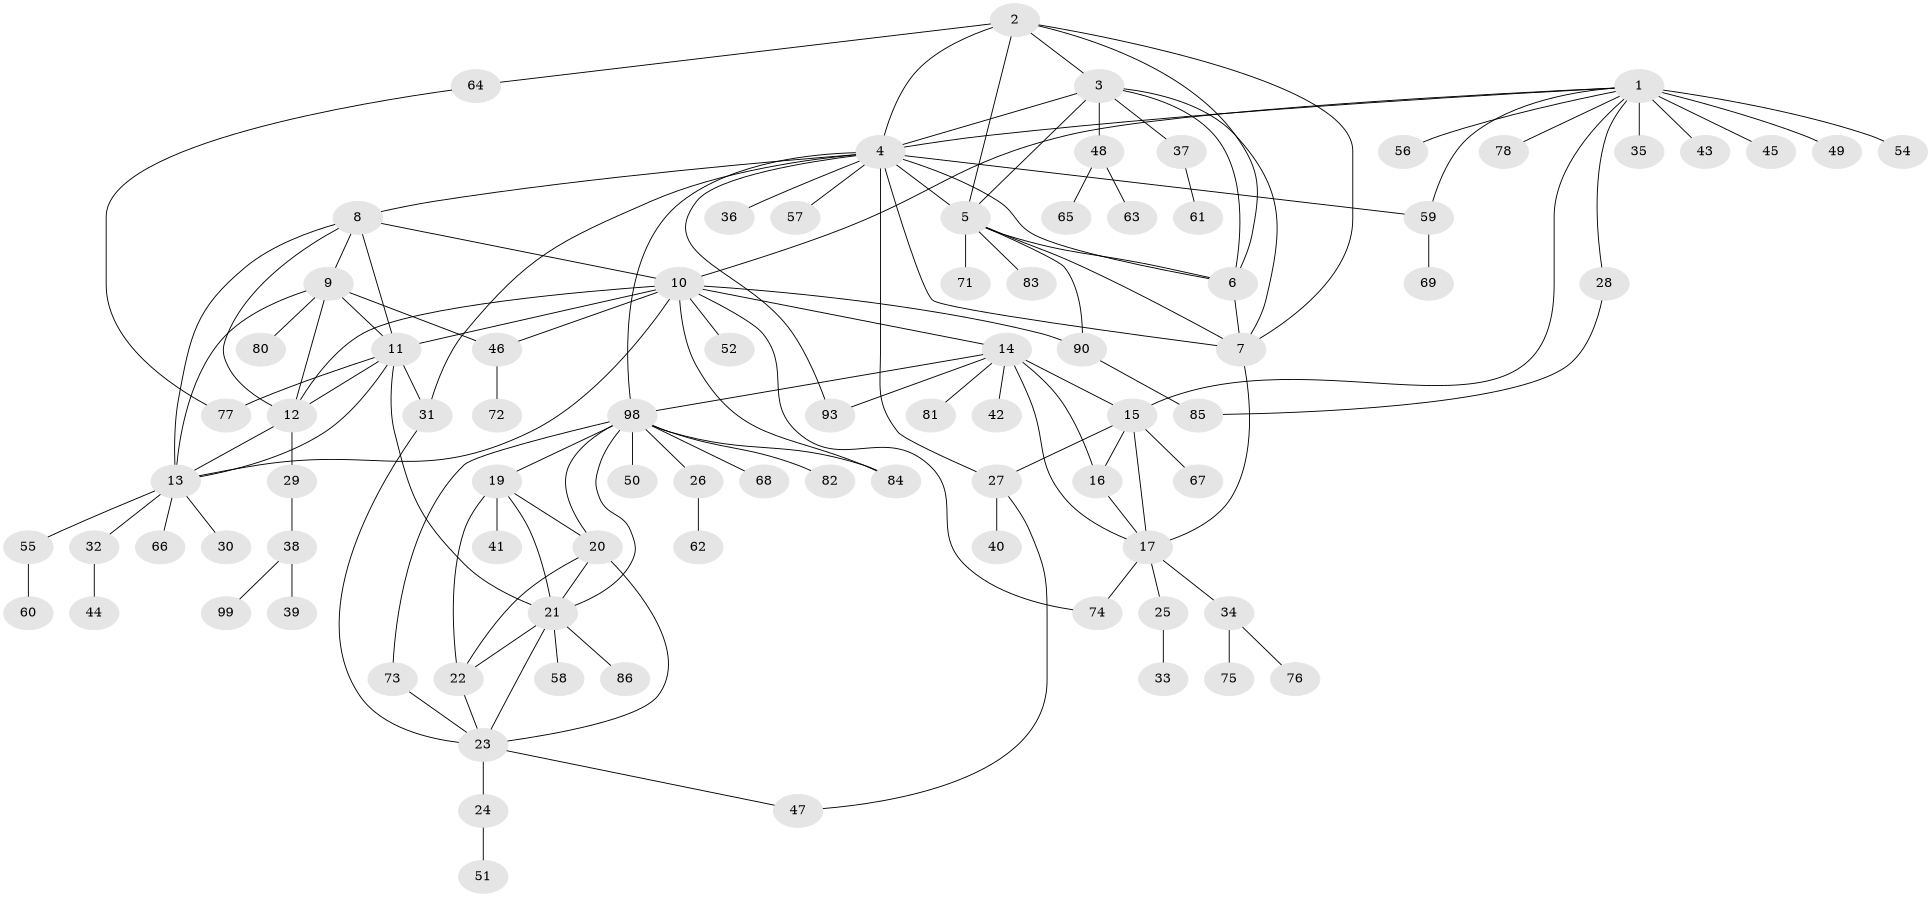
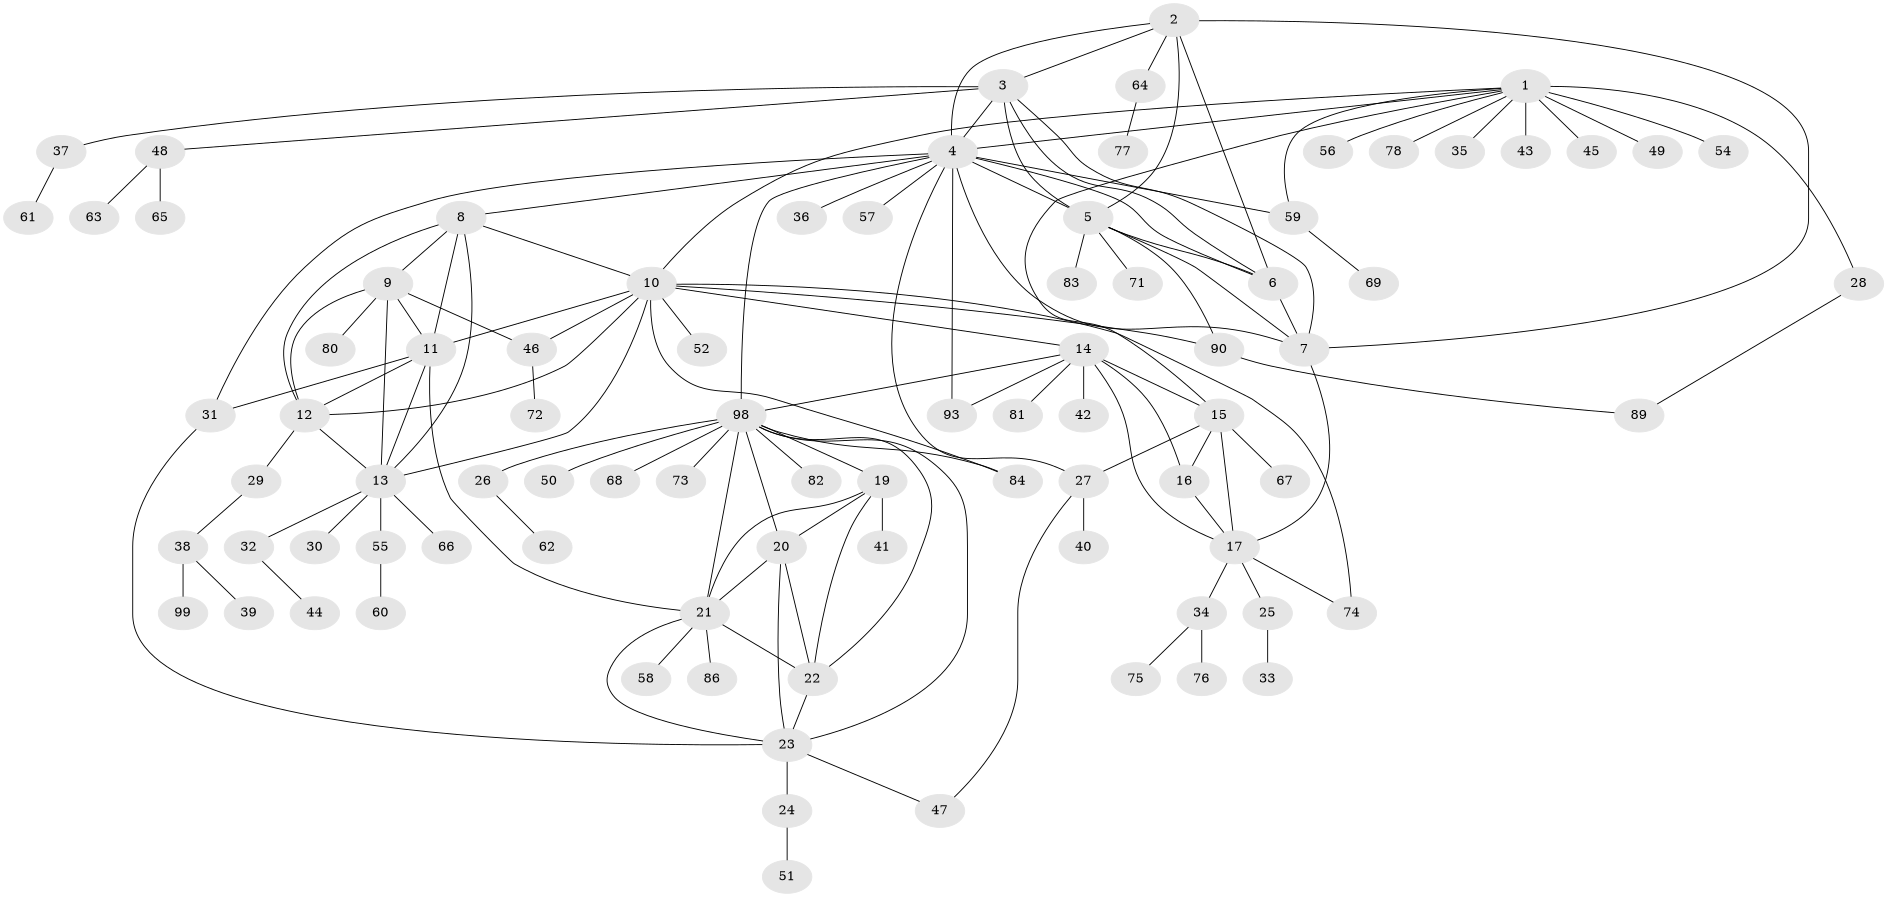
  graph {
    node [color=gray90 style=filled]
    edge [weight=1.0]
    1
    4
    10
    15
    28
    35
    43
    45
    49
    54
    56
    59
    78
    5
    6
    7
    8
    n18 [label=98]
    27
    31
    36
    n22 [label=93]
    57
    n24 [label=90]
    11
    12
    13
    14
    46
    52
    74
    84
    17
    16
    67
    22
    23
-   85
+   85 [label=89]
    69
    2
    3
    64
    37
    48
    71
    83
    77
    61
    63
    65
    9
    21
    19
    20
    26
    50
    68
    73
    82
    47
    40
    25
    34
    80
    29
    30
    32
    55
    66
    42
    81
    72
    58
    86
    38
    44
    60
    33
    75
    76
    41
    24
    62
    51
    39
    n86 [label=99]
    1 -- 4
    1 -- 10
    1 -- 15
    1 -- 28
    1 -- 35
    1 -- 43
    1 -- 45
    1 -- 49 [weight=4.0]
    1 -- 54
    1 -- 56
    1 -- 59
    1 -- 78
    4 -- 59
    4 -- 5
    4 -- 6
    4 -- 7
    4 -- 8
    4 -- n18
    4 -- 27
    4 -- 31
    4 -- 36
    4 -- n22
    4 -- 57
    10 -- n24
    10 -- 11
    10 -- 12
    10 -- 13
    10 -- 14
    10 -- 46
    10 -- 52
    10 -- 74
    10 -- 84
    15 -- 27
    15 -- 17 [weight=3.0]
    15 -- 16 [weight=3.0]
    15 -- 67 [weight=2.0]
    28 -- 85
    59 -- 69
    5 -- 6
    5 -- 7
    5 -- n24
    5 -- 71
    5 -- 83
    6 -- 7
    7 -- 17
    8 -- 10
    8 -- 11
    8 -- 12
    8 -- 13
    8 -- 9
    n18 -- 84
-   73 -- 23
+   n18 -- 22
+   n18 -- 23
    n18 -- 21
    n18 -- 19
    n18 -- 20
    n18 -- 26
    n18 -- 50
    n18 -- 68
    n18 -- 73
    n18 -- 82
    27 -- 47
    27 -- 40
    31 -- 23
    n24 -- 85
    11 -- 31
    11 -- 12
    11 -- 13
-   11 -- 77
    11 -- 21
    12 -- 13
    12 -- 29
    13 -- 30
    13 -- 32
    13 -- 55
    13 -- 66
    14 -- 15 [weight=3.0]
    14 -- n18
    14 -- n22
    14 -- 17
    14 -- 16
    14 -- 42
    14 -- 81
    46 -- 72
    17 -- 74
    17 -- 25
    17 -- 34
    16 -- 17
    22 -- 23
    23 -- 47
    23 -- 24
    2 -- 4
    2 -- 5
    2 -- 6
    2 -- 7
    2 -- 3
    2 -- 64
    3 -- 4
    3 -- 5
    3 -- 6
    3 -- 7
    3 -- 37
    3 -- 48
    64 -- 77
    37 -- 61
    48 -- 63
    48 -- 65
    9 -- 11
    9 -- 12
    9 -- 13
    9 -- 46
    9 -- 80
    21 -- 22
    21 -- 23
    21 -- 58
    21 -- 86
    19 -- 22
    19 -- 21
    19 -- 20
    19 -- 41
    20 -- 22
    20 -- 23
    20 -- 21
    26 -- 62
    25 -- 33
    34 -- 75
    34 -- 76
    29 -- 38
    32 -- 44
    55 -- 60
    38 -- 39
    38 -- n86
    24 -- 51
  }
